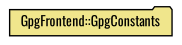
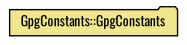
  digraph {
    rankdir=LR
    fontname=Oswald
-   n1 [color=black fillcolor=khaki fontname=Oswald fontsize=10 height=0.2 label="GpgFrontend::GpgConstants" shape=folder style=filled width=0.4]
+   n1 [color=black fillcolor=khaki fontname=Oswald fontsize=10 height=0.2 label="GpgConstants::GpgConstants" shape=folder style=filled width=0.4]
  }
